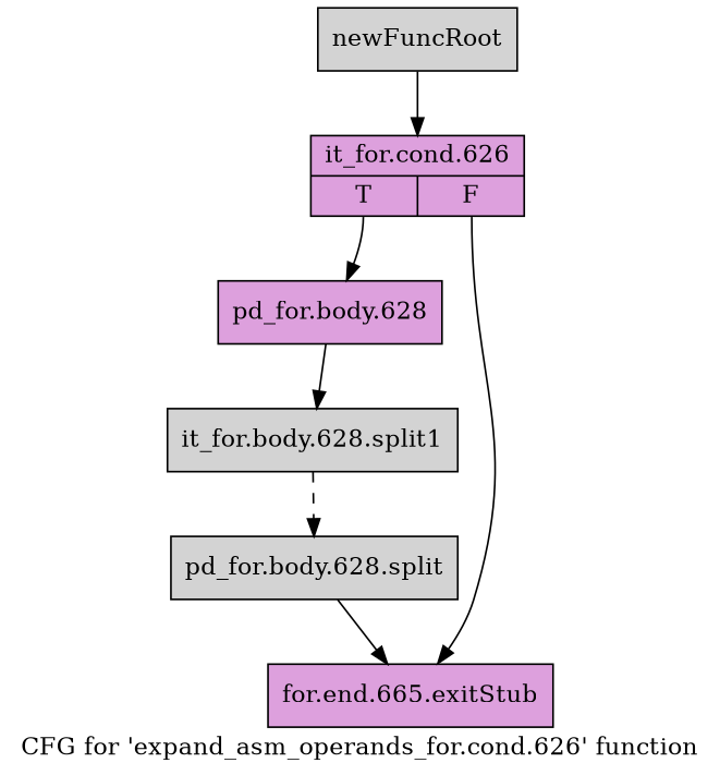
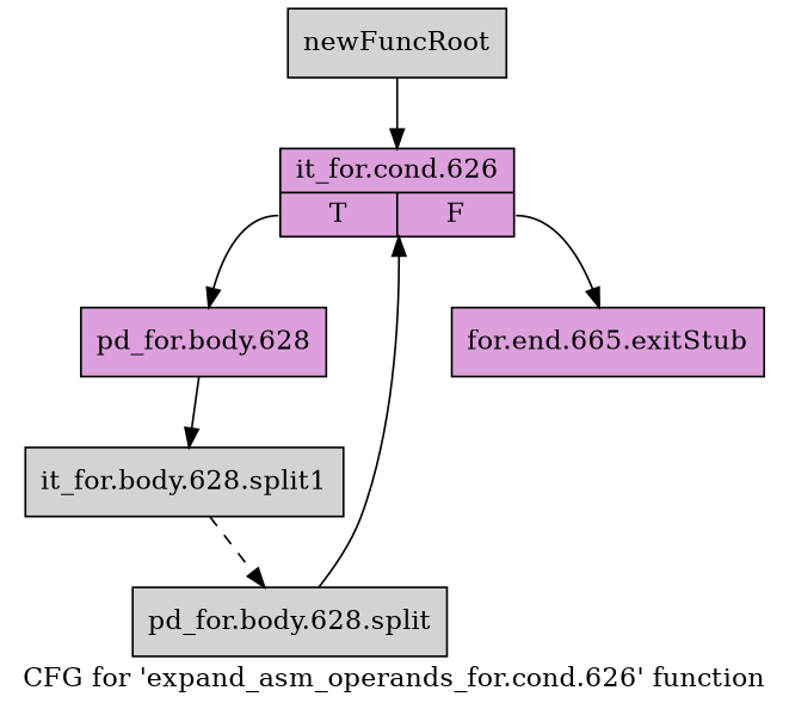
  digraph {
    label="CFG for 'expand_asm_operands_for.cond.626' function"
    node [fillcolor=lightgrey shape=record style=filled]
    edge [style=solid]
    n1 [label="{newFuncRoot}"]
    n2 [fillcolor=plum label="{it_for.cond.626|{<s0>T|<s1>F}}"]
    n3 [fillcolor=plum label="{for.end.665.exitStub}"]
    n4 [fillcolor=plum label="{pd_for.body.628}"]
    n5 [label="{it_for.body.628.split1}"]
    n6 [label="{pd_for.body.628.split}"]
    n1 -> n2
    n2 -> n3 [tailport=s1]
    n2 -> n4 [tailport=s0]
    n4 -> n5
    n5 -> n6 [style=dashed]
-   n6 -> n3
+   n6 -> n2
  }
